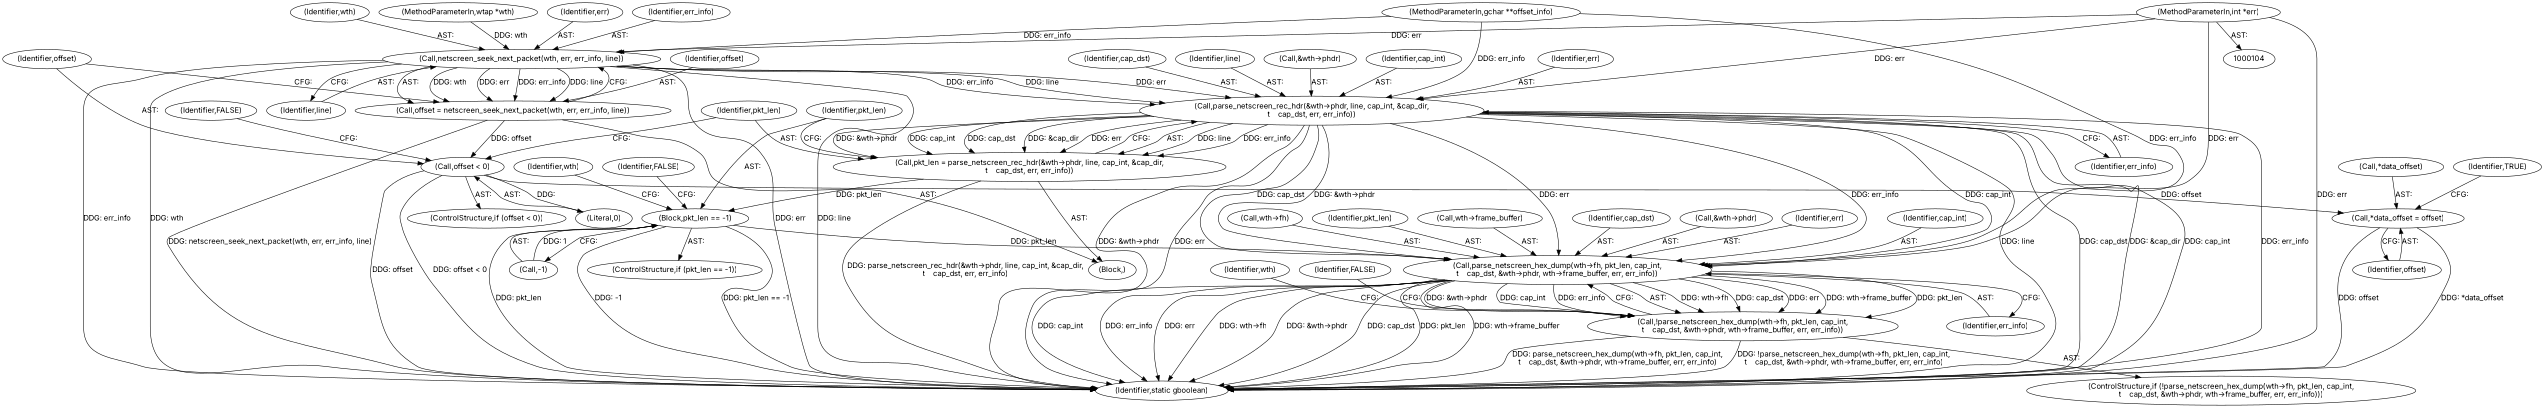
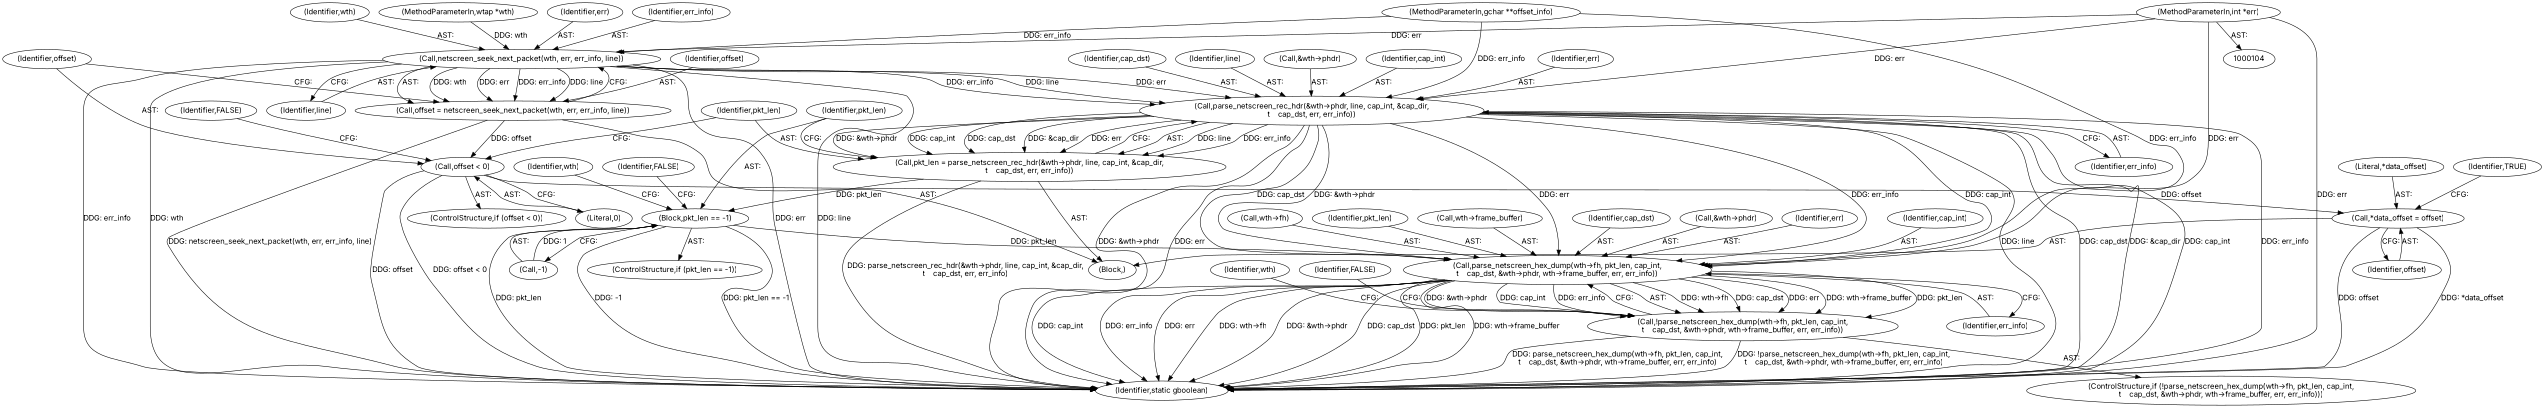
  digraph {
    fontname=Inter
    node [fontname=Inter]
    edge [fontname=Inter]
    n1 [label="(MethodParameterIn,int *err)"]
    n2 [label="(Call,netscreen_seek_next_packet(wth, err, err_info, line))"]
    n3 [label="(Call,parse_netscreen_rec_hdr(&wth->phdr, line, cap_int, &cap_dir,\n\t    cap_dst, err, err_info))"]
    n4 [label="(Call,parse_netscreen_hex_dump(wth->fh, pkt_len, cap_int,\n\t    cap_dst, &wth->phdr, wth->frame_buffer, err, err_info))"]
    n5 [label="(Identifier,static gboolean)"]
    1000104
    n7 [label="(Call,offset = netscreen_seek_next_packet(wth, err, err_info, line))"]
    n8 [label="(Identifier,line)"]
    n9 [label="(Call,pkt_len = parse_netscreen_rec_hdr(&wth->phdr, line, cap_int, &cap_dir,\n\t    cap_dst, err, err_info))"]
    n10 [label="(Identifier,err_info)"]
    n11 [label="(Call,!parse_netscreen_hex_dump(wth->fh, pkt_len, cap_int,\n\t    cap_dst, &wth->phdr, wth->frame_buffer, err, err_info))"]
    n12 [label="(Identifier,err_info)"]
    n13 [label="(Call,offset < 0)"]
    n14 [label="(Block,)"]
    n15 [label="(Call,*data_offset = offset)"]
    n16 [label="(ControlStructure,if (offset < 0))"]
    n17 [label="(Literal,0)"]
    n18 [label="(Identifier,offset)"]
    n19 [label="(Block,pkt_len == -1)"]
    n20 [label="(Call,-1)"]
    n21 [label="(ControlStructure,if (pkt_len == -1))"]
    n22 [label="(ControlStructure,if (!parse_netscreen_hex_dump(wth->fh, pkt_len, cap_int,\n\t    cap_dst, &wth->phdr, wth->frame_buffer, err, err_info)))"]
    n23 [label="(Identifier,cap_int)"]
    n24 [label="(Identifier,wth)"]
    n25 [label="(Identifier,err)"]
    n26 [label="(Identifier,offset)"]
    n27 [label="(Identifier,wth)"]
    n28 [label="(MethodParameterIn,wtap *wth)"]
    n29 [label="(Identifier,cap_dst)"]
    n30 [label="(Call,wth->fh)"]
    n31 [label="(Identifier,pkt_len)"]
    n32 [label="(Call,wth->frame_buffer)"]
    n33 [label="(Identifier,wth)"]
    n34 [label="(Identifier,line)"]
-   n35 [label="(Call,*data_offset)"]
+   n35 [label="(Literal,*data_offset)"]
    n36 [label="(Identifier,FALSE)"]
    n37 [label="(MethodParameterIn,gchar **offset_info)"]
    n38 [label="(Identifier,pkt_len)"]
    n39 [label="(Identifier,FALSE)"]
    n40 [label="(Identifier,FALSE)"]
    n41 [label="(Identifier,TRUE)"]
    n42 [label="(Identifier,offset)"]
    n43 [label="(Call,&wth->phdr)"]
    n44 [label="(Identifier,cap_dst)"]
    n45 [label="(Identifier,err)"]
    n46 [label="(Identifier,cap_int)"]
    n47 [label="(Identifier,pkt_len)"]
    n48 [label="(Call,&wth->phdr)"]
    n49 [label="(Identifier,err)"]
    n50 [label="(Identifier,err_info)"]
    n1 -> n2 [label="DDG: err"]
    n1 -> n3 [label="DDG: err"]
    n1 -> n4 [label="DDG: err"]
    n1 -> n5 [label="DDG: err"]
    n1 -> 1000104 [label="AST: "]
    n2 -> n3 [label="DDG: line"]
    n2 -> n3 [label="DDG: err"]
    n2 -> n3 [label="DDG: err_info"]
    n2 -> n5 [label="DDG: err"]
    n2 -> n5 [label="DDG: err_info"]
    n2 -> n5 [label="DDG: line"]
    n2 -> n5 [label="DDG: wth"]
    n2 -> n7 [label="AST: "]
    n2 -> n7 [label="DDG: wth"]
    n2 -> n7 [label="DDG: err"]
    n2 -> n7 [label="DDG: err_info"]
    n2 -> n7 [label="DDG: line"]
    n2 -> n8 [label="CFG: "]
    n3 -> n4 [label="DDG: cap_int"]
    n3 -> n4 [label="DDG: cap_dst"]
    n3 -> n4 [label="DDG: &wth->phdr"]
    n3 -> n4 [label="DDG: err"]
    n3 -> n4 [label="DDG: err_info"]
    n3 -> n5 [label="DDG: err_info"]
    n3 -> n5 [label="DDG: &wth->phdr"]
    n3 -> n5 [label="DDG: err"]
    n3 -> n5 [label="DDG: cap_dst"]
    n3 -> n5 [label="DDG: line"]
    n3 -> n5 [label="DDG: &cap_dir"]
    n3 -> n5 [label="DDG: cap_int"]
    n3 -> n9 [label="AST: "]
    n3 -> n9 [label="DDG: line"]
    n3 -> n9 [label="DDG: err_info"]
    n3 -> n9 [label="DDG: &wth->phdr"]
    n3 -> n9 [label="DDG: cap_int"]
    n3 -> n9 [label="DDG: cap_dst"]
    n3 -> n9 [label="DDG: &cap_dir"]
    n3 -> n9 [label="DDG: err"]
    n3 -> n10 [label="CFG: "]
    n4 -> n5 [label="DDG: cap_int"]
    n4 -> n5 [label="DDG: wth->fh"]
    n4 -> n5 [label="DDG: &wth->phdr"]
    n4 -> n5 [label="DDG: err"]
    n4 -> n5 [label="DDG: cap_dst"]
    n4 -> n5 [label="DDG: err_info"]
    n4 -> n5 [label="DDG: pkt_len"]
    n4 -> n5 [label="DDG: wth->frame_buffer"]
    n4 -> n11 [label="AST: "]
    n4 -> n11 [label="DDG: wth->fh"]
    n4 -> n11 [label="DDG: cap_dst"]
    n4 -> n11 [label="DDG: err"]
    n4 -> n11 [label="DDG: wth->frame_buffer"]
    n4 -> n11 [label="DDG: pkt_len"]
    n4 -> n11 [label="DDG: &wth->phdr"]
    n4 -> n11 [label="DDG: cap_int"]
    n4 -> n11 [label="DDG: err_info"]
    n4 -> n12 [label="CFG: "]
    n7 -> n2 [label="CFG: "]
    n7 -> n5 [label="DDG: netscreen_seek_next_packet(wth, err, err_info, line)"]
    n7 -> n13 [label="DDG: offset"]
    n7 -> n14 [label="AST: "]
    n8 -> n2 [label="AST: "]
    n9 -> n3 [label="CFG: "]
    n9 -> n5 [label="DDG: parse_netscreen_rec_hdr(&wth->phdr, line, cap_int, &cap_dir,\n\t    cap_dst, err, err_info)"]
    n9 -> n14 [label="AST: "]
    n9 -> n19 [label="DDG: pkt_len"]
    n10 -> n3 [label="AST: "]
    n11 -> n4 [label="CFG: "]
    n11 -> n5 [label="DDG: !parse_netscreen_hex_dump(wth->fh, pkt_len, cap_int,\n\t    cap_dst, &wth->phdr, wth->frame_buffer, err, err_info)"]
    n11 -> n5 [label="DDG: parse_netscreen_hex_dump(wth->fh, pkt_len, cap_int,\n\t    cap_dst, &wth->phdr, wth->frame_buffer, err, err_info)"]
    n11 -> n22 [label="AST: "]
    n12 -> n4 [label="AST: "]
    n13 -> n5 [label="DDG: offset"]
    n13 -> n5 [label="DDG: offset < 0"]
    n13 -> n15 [label="DDG: offset"]
    n13 -> n16 [label="AST: "]
-   n13 -> n17 [label="DDG: "]
+   n13 -> n17 [label="CFG: "]
    n15 -> n5 [label="DDG: *data_offset"]
    n15 -> n5 [label="DDG: offset"]
+   n15 -> n14 [label="AST: "]
    n15 -> n18 [label="CFG: "]
    n17 -> n13 [label="AST: "]
    n18 -> n15 [label="AST: "]
    n19 -> n4 [label="DDG: pkt_len"]
    n19 -> n5 [label="DDG: pkt_len == -1"]
    n19 -> n5 [label="DDG: pkt_len"]
    n19 -> n5 [label="DDG: -1"]
    n19 -> n20 [label="CFG: "]
    n19 -> n21 [label="AST: "]
    n20 -> n19 [label="AST: "]
    n20 -> n19 [label="DDG: 1"]
    n23 -> n4 [label="AST: "]
    n24 -> n19 [label="CFG: "]
    n25 -> n3 [label="AST: "]
    n26 -> n7 [label="AST: "]
    n27 -> n2 [label="AST: "]
    n28 -> n2 [label="DDG: wth"]
    n29 -> n3 [label="AST: "]
    n30 -> n4 [label="AST: "]
    n31 -> n4 [label="AST: "]
    n32 -> n4 [label="AST: "]
    n33 -> n11 [label="CFG: "]
    n34 -> n3 [label="AST: "]
    n35 -> n15 [label="AST: "]
    n36 -> n11 [label="CFG: "]
    n37 -> n2 [label="DDG: err_info"]
    n37 -> n3 [label="DDG: err_info"]
    n37 -> n4 [label="DDG: err_info"]
    n38 -> n9 [label="CFG: "]
    n38 -> n19 [label="AST: "]
    n39 -> n19 [label="CFG: "]
    n40 -> n13 [label="CFG: "]
    n41 -> n15 [label="CFG: "]
    n42 -> n7 [label="CFG: "]
    n42 -> n13 [label="AST: "]
    n43 -> n3 [label="AST: "]
    n44 -> n4 [label="AST: "]
    n45 -> n2 [label="AST: "]
    n46 -> n3 [label="AST: "]
    n47 -> n9 [label="AST: "]
    n47 -> n13 [label="CFG: "]
    n48 -> n4 [label="AST: "]
    n49 -> n4 [label="AST: "]
    n50 -> n2 [label="AST: "]
  }
